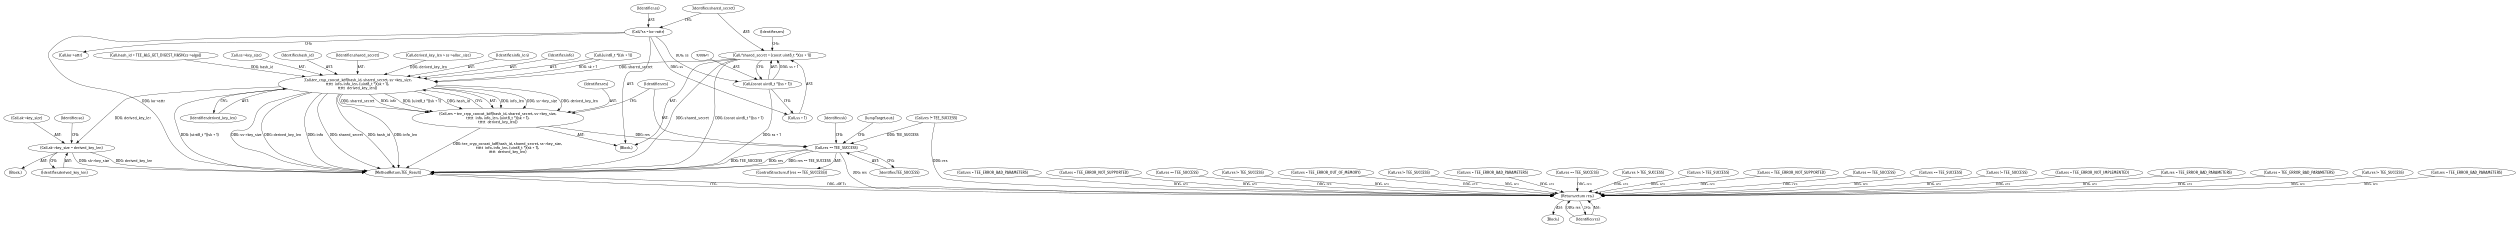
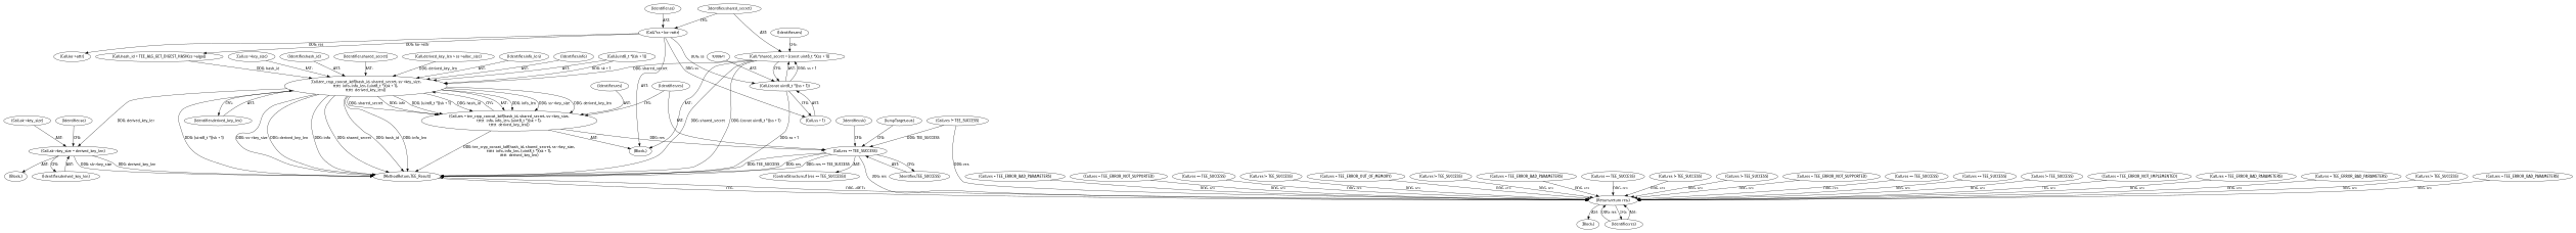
  digraph {
    fontname="Fira Sans"
    node [fontname="Fira Sans"]
    edge [fontname="Fira Sans"]
    n1 [label="(Call,*shared_secret = (const uint8_t *)(ss + 1))"]
    n2 [label="(Call,(const uint8_t *)(ss + 1))"]
    n3 [label="(Call,tee_cryp_concat_kdf(hash_id, shared_secret, ss->key_size,\n\t\t\t\t\t  info, info_len, (uint8_t *)(sk + 1),\n\t\t\t\t\t  derived_key_len))"]
    n4 [label="(MethodReturn,TEE_Result)"]
    n5 [label="(Block,)"]
    n6 [label="(Call,ss + 1)"]
    n7 [label="(Call,res = tee_cryp_concat_kdf(hash_id, shared_secret, ss->key_size,\n\t\t\t\t\t  info, info_len, (uint8_t *)(sk + 1),\n\t\t\t\t\t  derived_key_len))"]
    n8 [label="(Call,sk->key_size = derived_key_len)"]
    n9 [label="(Identifier,derived_key_len)"]
    n10 [label="(Return,return res;)"]
    n11 [label="(Call,*ss = ko->attr)"]
    n12 [label="(Call,ko->attr)"]
    n13 [label="(Call,res == TEE_SUCCESS)"]
    n14 [label="(Block,)"]
    n15 [label="(Identifier,derived_key_len)"]
    n16 [label="(Identifier,TEE_SUCCESS)"]
    n17 [label="(ControlStructure,if (res == TEE_SUCCESS))"]
    n18 [label="(Block,)"]
    n19 [label="(Identifier,res)"]
    n20 [label="(Identifier,res)"]
    n21 [label="(Call,res != TEE_SUCCESS)"]
    n22 [label="(Identifier,info_len)"]
    n23 [label="(Call,res = TEE_ERROR_BAD_PARAMETERS)"]
    n24 [label="(Identifier,res)"]
    n25 [label="(Call,res = TEE_ERROR_NOT_SUPPORTED)"]
    n26 [label="(Identifier,res)"]
    n27 [label="(Call,hash_id = TEE_ALG_GET_DIGEST_HASH(cs->algo))"]
    n28 [label="(Call,res == TEE_SUCCESS)"]
    n29 [label="(Call,res != TEE_SUCCESS)"]
    n30 [label="(Call,res = TEE_ERROR_OUT_OF_MEMORY)"]
    n31 [label="(Call,res != TEE_SUCCESS)"]
    n32 [label="(Call,res = TEE_ERROR_BAD_PARAMETERS)"]
    n33 [label="(Call,res == TEE_SUCCESS)"]
    n34 [label="(Call,res != TEE_SUCCESS)"]
    n35 [label="(Identifier,info)"]
    n36 [label="(Identifier,sk)"]
    n37 [label="(Identifier,shared_secret)"]
    n38 [label="(Call,(uint8_t *)(sk + 1))"]
    n39 [label="(Call,res != TEE_SUCCESS)"]
    n40 [label="(Call,res = TEE_ERROR_NOT_SUPPORTED)"]
    n41 [label="(Call,res == TEE_SUCCESS)"]
    n42 [label="(Call,ss->key_size)"]
    n43 [label="(Call,res == TEE_SUCCESS)"]
    n44 [label="(Identifier,ss)"]
    n45 [label="(Call,res != TEE_SUCCESS)"]
    n46 [label="(Identifier,shared_secret)"]
    n47 [label="(Identifier,hash_id)"]
    n48 [label="(Call,res = TEE_ERROR_NOT_IMPLEMENTED)"]
    n49 [label="(Call,res = TEE_ERROR_BAD_PARAMETERS)"]
    n50 [label="(Call,sk->key_size)"]
    n51 [label="(Call,derived_key_len > ss->alloc_size)"]
    n52 [label="(Call,res = TEE_ERROR_BAD_PARAMETERS)"]
    n53 [label="(Call,res != TEE_SUCCESS)"]
    n54 [label="(Identifier,so)"]
    n55 [label="(JumpTarget,out:)"]
    n56 [label="(Call,res = TEE_ERROR_BAD_PARAMETERS)"]
    1000671
    n1 -> n2 [label="CFG: "]
    n1 -> n3 [label="DDG: shared_secret"]
    n1 -> n4 [label="DDG: (const uint8_t *)(ss + 1)"]
    n1 -> n4 [label="DDG: shared_secret"]
    n1 -> n5 [label="AST: "]
    n2 -> n1 [label="AST: "]
    n2 -> n1 [label="DDG: ss + 1"]
    n2 -> n4 [label="DDG: ss + 1"]
    n2 -> n6 [label="CFG: "]
    n3 -> n4 [label="DDG: info_len"]
    n3 -> n4 [label="DDG: (uint8_t *)(sk + 1)"]
    n3 -> n4 [label="DDG: derived_key_len"]
    n3 -> n4 [label="DDG: info"]
    n3 -> n4 [label="DDG: shared_secret"]
    n3 -> n4 [label="DDG: hash_id"]
    n3 -> n4 [label="DDG: ss->key_size"]
    n3 -> n7 [label="AST: "]
    n3 -> n7 [label="DDG: info_len"]
    n3 -> n7 [label="DDG: ss->key_size"]
    n3 -> n7 [label="DDG: derived_key_len"]
    n3 -> n7 [label="DDG: shared_secret"]
    n3 -> n7 [label="DDG: info"]
    n3 -> n7 [label="DDG: (uint8_t *)(sk + 1)"]
    n3 -> n7 [label="DDG: hash_id"]
    n3 -> n8 [label="DDG: derived_key_len"]
    n3 -> n9 [label="CFG: "]
    n4 -> n10 [label="CFG: "]
-   n6 -> n1 [label="AST: "]
+   n6 -> n2 [label="AST: "]
    n7 -> n3 [label="CFG: "]
    n7 -> n4 [label="DDG: tee_cryp_concat_kdf(hash_id, shared_secret, ss->key_size,\n\t\t\t\t\t  info, info_len, (uint8_t *)(sk + 1),\n\t\t\t\t\t  derived_key_len)"]
    n7 -> n5 [label="AST: "]
    n7 -> n13 [label="DDG: res"]
    n8 -> n4 [label="DDG: sk->key_size"]
    n8 -> n4 [label="DDG: derived_key_len"]
    n8 -> n14 [label="AST: "]
    n8 -> n15 [label="CFG: "]
    n9 -> n3 [label="AST: "]
    n10 -> n4 [label="DDG: <RET>"]
    n10 -> n18 [label="AST: "]
    n10 -> n19 [label="CFG: "]
    n11 -> n2 [label="DDG: ss"]
-   n11 -> n4 [label="DDG: ko->attr"]
+   n11 -> n27 [label="DDG: ko->attr"]
    n11 -> n5 [label="AST: "]
    n11 -> n6 [label="DDG: ss"]
-   n11 -> n12 [label="CFG: "]
+   n11 -> n12 [label="DDG: res"]
    n13 -> n4 [label="DDG: TEE_SUCCESS"]
    n13 -> n4 [label="DDG: res"]
    n13 -> n4 [label="DDG: res == TEE_SUCCESS"]
    n13 -> n10 [label="DDG: res"]
    n13 -> n16 [label="CFG: "]
    n13 -> n17 [label="AST: "]
    n15 -> n8 [label="AST: "]
    n16 -> n13 [label="AST: "]
    n19 -> n10 [label="AST: "]
    n19 -> n10 [label="DDG: res"]
    n20 -> n7 [label="CFG: "]
    n20 -> n13 [label="AST: "]
    n21 -> n10 [label="DDG: res"]
    n21 -> n13 [label="DDG: TEE_SUCCESS"]
    n22 -> n3 [label="AST: "]
    n23 -> n10 [label="DDG: res"]
    n24 -> n1 [label="CFG: "]
    n25 -> n10 [label="DDG: res"]
    n26 -> n7 [label="AST: "]
    n27 -> n3 [label="DDG: hash_id"]
    n28 -> n10 [label="DDG: res"]
    n29 -> n10 [label="DDG: res"]
    n30 -> n10 [label="DDG: res"]
    n31 -> n10 [label="DDG: res"]
    n32 -> n10 [label="DDG: res"]
    n33 -> n10 [label="DDG: res"]
    n34 -> n10 [label="DDG: res"]
    n35 -> n3 [label="AST: "]
    n36 -> n13 [label="CFG: "]
    n37 -> n3 [label="AST: "]
    n38 -> n3 [label="AST: "]
    n38 -> n3 [label="DDG: sk + 1"]
    n39 -> n10 [label="DDG: res"]
    n40 -> n10 [label="DDG: res"]
    n41 -> n10 [label="DDG: res"]
    n42 -> n3 [label="AST: "]
    n43 -> n10 [label="DDG: res"]
    n44 -> n11 [label="AST: "]
    n45 -> n10 [label="DDG: res"]
    n46 -> n1 [label="AST: "]
    n46 -> n11 [label="CFG: "]
    n47 -> n3 [label="AST: "]
-   n48 -> n10 [label="DDG: res"]
+   n48 -> n10 [label="CFG: res"]
    n49 -> n10 [label="DDG: res"]
    n50 -> n8 [label="AST: "]
    n51 -> n3 [label="DDG: derived_key_len"]
    n52 -> n10 [label="DDG: res"]
    n53 -> n10 [label="DDG: res"]
    n54 -> n8 [label="CFG: "]
    n55 -> n13 [label="CFG: "]
    n56 -> n10 [label="DDG: res"]
    1000671 -> n2 [label="AST: "]
  }
